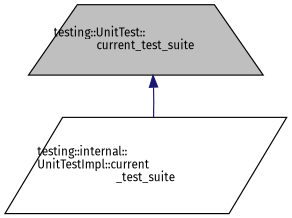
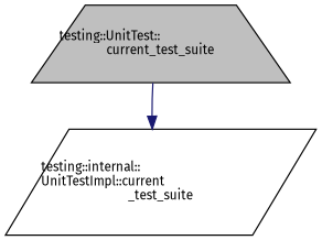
  digraph {
    rankdir=TB
    fontname="Fira Sans"
    node [color=black fontname="Fira Sans" fontsize=10]
    n1 [fillcolor=grey75 fontcolor=black height=0.2 label="testing::UnitTest::\lcurrent_test_suite" shape=trapezium style=filled width=0.4]
    n2 [height=0.2 label="testing::internal::\lUnitTestImpl::current\l_test_suite" shape=parallelogram width=0.4]
-   n2 -> n1 [color=midnightblue fontname="Fira Sans" fontsize=10 labelfontname=Helvetica labelfontsize=10 style=solid arrowhead=normal]
+   n1 -> n2 [color=midnightblue fontname="Fira Sans" fontsize=10 labelfontname=Helvetica labelfontsize=10 style=solid arrowhead=normal]
  }
